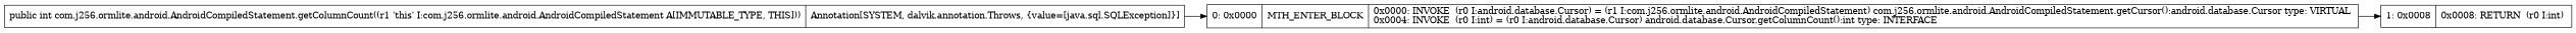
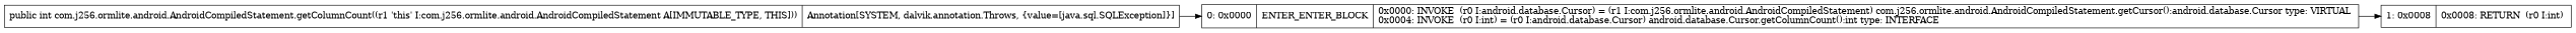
  digraph {
    rankdir=LR
    node [shape=record]
-   n1 [label="{0\:\ 0x0000|MTH_ENTER_BLOCK\l|0x0000: INVOKE  (r0 I:android.database.Cursor) = (r1 I:com.j256.ormlite.android.AndroidCompiledStatement) com.j256.ormlite.android.AndroidCompiledStatement.getCursor():android.database.Cursor type: VIRTUAL \l0x0004: INVOKE  (r0 I:int) = (r0 I:android.database.Cursor) android.database.Cursor.getColumnCount():int type: INTERFACE \l}"]
+   n1 [label="{0\:\ 0x0000|ENTER_ENTER_BLOCK\l|0x0000: INVOKE  (r0 I:android.database.Cursor) = (r1 I:com.j256.ormlite.android.AndroidCompiledStatement) com.j256.ormlite.android.AndroidCompiledStatement.getCursor():android.database.Cursor type: VIRTUAL \l0x0004: INVOKE  (r0 I:int) = (r0 I:android.database.Cursor) android.database.Cursor.getColumnCount():int type: INTERFACE \l}"]
    n2 [label="{1\:\ 0x0008|0x0008: RETURN  (r0 I:int) \l}"]
    n3 [label="{public int com.j256.ormlite.android.AndroidCompiledStatement.getColumnCount((r1 'this' I:com.j256.ormlite.android.AndroidCompiledStatement A[IMMUTABLE_TYPE, THIS]))  | Annotation[SYSTEM, dalvik.annotation.Throws, \{value=[java.sql.SQLException]\}]\l}"]
    n1 -> n2
    n3 -> n1
  }
